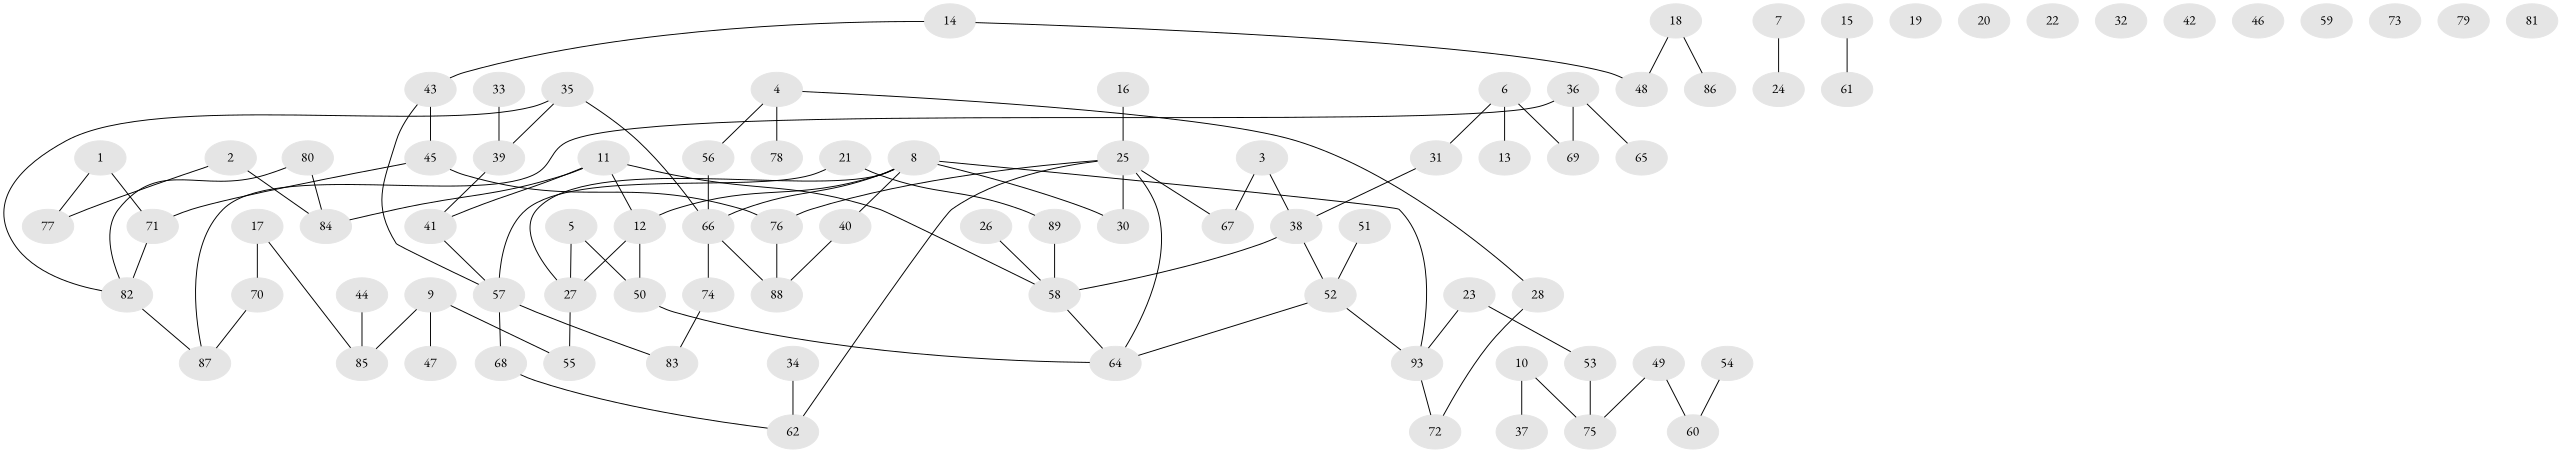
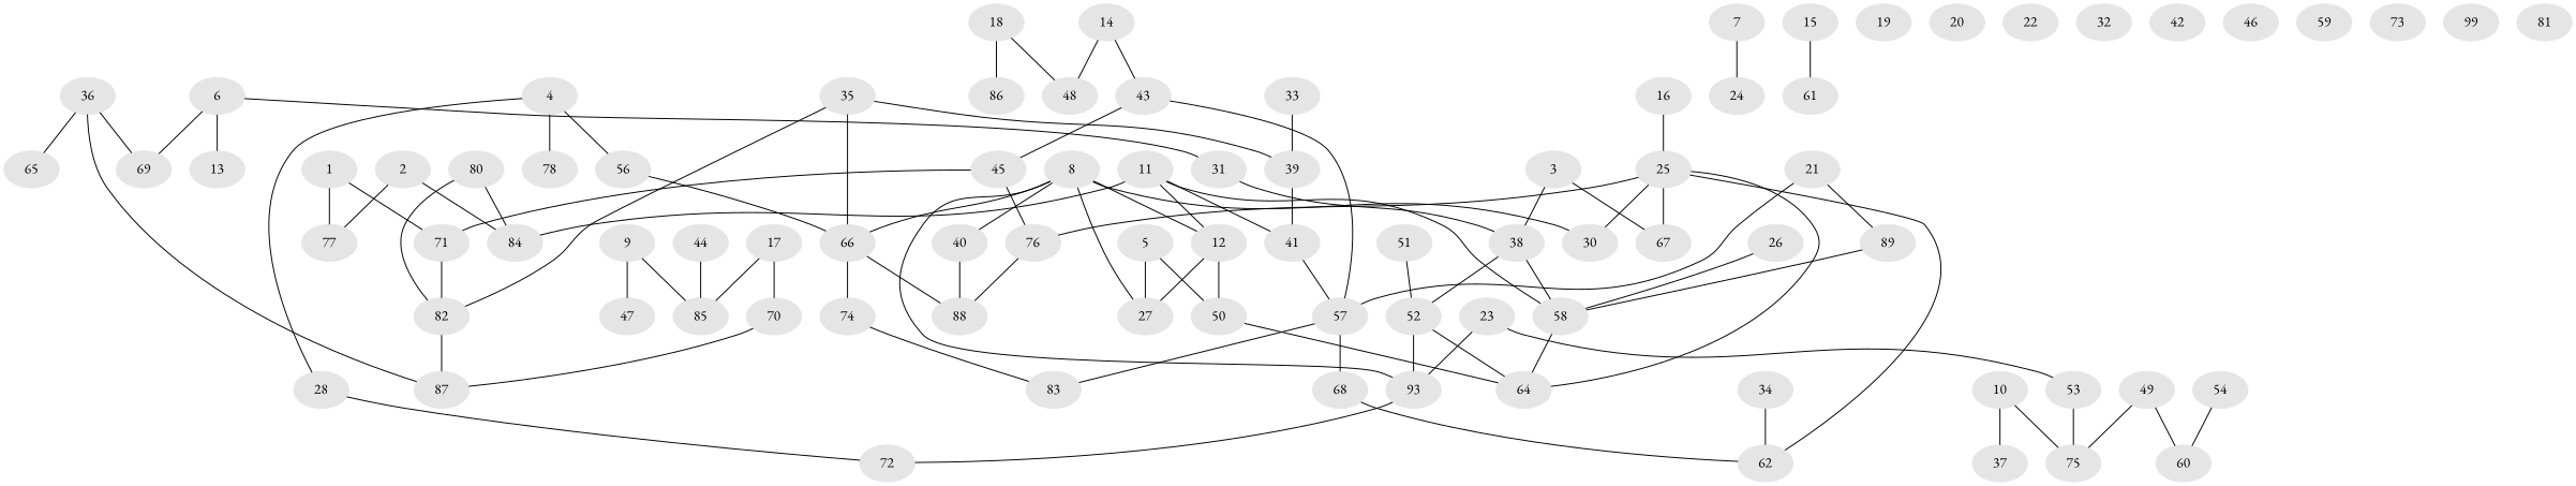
  graph {
    fontname="EB Garamond"
    node [color=gray90 fontname="EB Garamond" style=filled]
    edge [fontname="EB Garamond"]
    1
    71
    77
    82
    2
    84
    3
    38
    67
    58
    52
    4
    28
    56
    78
    72
    66
    5
    27
    50
-   55
    64
    6
    13
    31
    69
    7
    24
    8
    12
    30
    40
    n33 [label=93]
    88
    74
    9
    47
    85
    10
    37
    75
    11
    41
    57
    14
    43
    48
    45
    15
    61
    16
    25
    62
    76
    17
    70
    87
    18
    86
    19
    20
    n62 [label=89]
    21
    68
    83
    22
    23
    53
    26
    32
    33
    39
    34
    35
    36
    65
    42
    44
    46
    49
    60
    51
    54
    59
    73
-   79
+   79 [label=99]
    80
    81
    1 -- 71
    1 -- 77
    71 -- 82
    82 -- 87
    2 -- 77
    2 -- 84
    3 -- 38
    3 -- 67
    38 -- 58
    38 -- 52
    58 -- 64
    52 -- 64
    52 -- n33
    4 -- 28
    4 -- 56
    4 -- 78
    28 -- 72
    56 -- 66
    66 -- 88
    66 -- 74
    5 -- 27
    5 -- 50
-   27 -- 55
    50 -- 64
    6 -- 13
    6 -- 31
    6 -- 69
    31 -- 38
    7 -- 24
    8 -- 66
    8 -- 27
    8 -- 12
    8 -- 30
    8 -- 40
    8 -- n33
    12 -- 27
    12 -- 50
    40 -- 88
    n33 -- 72
    74 -- 83
-   9 -- 55
    9 -- 47
    9 -- 85
    10 -- 37
    10 -- 75
    11 -- 84
    11 -- 58
    11 -- 12
    11 -- 41
    41 -- 57
    57 -- 68
    57 -- 83
    14 -- 43
    14 -- 48
    43 -- 57
    43 -- 45
    45 -- 71
    45 -- 76
    15 -- 61
    16 -- 25
    25 -- 67
    25 -- 64
    25 -- 30
    25 -- 62
    25 -- 76
    76 -- 88
    17 -- 85
    17 -- 70
    70 -- 87
    18 -- 48
    18 -- 86
    n62 -- 58
    21 -- 57
    21 -- n62
    68 -- 62
    23 -- n33
    23 -- 53
    53 -- 75
    26 -- 58
    33 -- 39
    39 -- 41
    34 -- 62
    35 -- 82
    35 -- 66
    35 -- 39
    36 -- 69
    36 -- 87
    36 -- 65
    44 -- 85
    49 -- 75
    49 -- 60
    51 -- 52
    54 -- 60
    80 -- 82
    80 -- 84
  }
